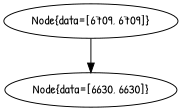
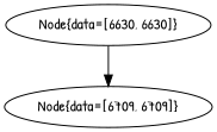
  digraph {
    fontname="Patrick Hand"
    node [fontname="Patrick Hand"]
    n1 [label="Node{data=[6630, 6630]}"]
    n2 [label="Node{data=[6709, 6709]}"]
-   n2 -> n1 [fontname="Patrick Hand"]
+   n1 -> n2 [fontname="Patrick Hand"]
  }
